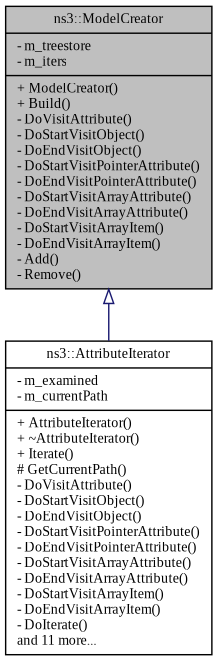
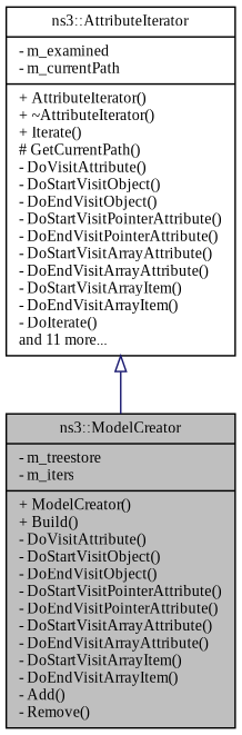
  digraph {
    fontname="Liberation Serif"
    node [color=black fontname="Liberation Serif" fontsize=10 shape=record style=filled]
    n1 [fillcolor=grey75 fontcolor=black height=0.2 label="{ns3::ModelCreator\n|- m_treestore\l- m_iters\l|+ ModelCreator()\l+ Build()\l- DoVisitAttribute()\l- DoStartVisitObject()\l- DoEndVisitObject()\l- DoStartVisitPointerAttribute()\l- DoEndVisitPointerAttribute()\l- DoStartVisitArrayAttribute()\l- DoEndVisitArrayAttribute()\l- DoStartVisitArrayItem()\l- DoEndVisitArrayItem()\l- Add()\l- Remove()\l}" width=0.4]
    n2 [fillcolor=white height=0.2 label="{ns3::AttributeIterator\n|- m_examined\l- m_currentPath\l|+ AttributeIterator()\l+ ~AttributeIterator()\l+ Iterate()\l# GetCurrentPath()\l- DoVisitAttribute()\l- DoStartVisitObject()\l- DoEndVisitObject()\l- DoStartVisitPointerAttribute()\l- DoEndVisitPointerAttribute()\l- DoStartVisitArrayAttribute()\l- DoEndVisitArrayAttribute()\l- DoStartVisitArrayItem()\l- DoEndVisitArrayItem()\l- DoIterate()\land 11 more...\l}" width=0.4]
-   n1 -> n2 [arrowtail=onormal color=midnightblue dir=back fontname="Liberation Serif" fontsize=10 labelfontname=Helvetica labelfontsize=10 style=solid]
+   n2 -> n1 [arrowtail=onormal color=midnightblue dir=back fontname="Liberation Serif" fontsize=10 labelfontname=Helvetica labelfontsize=10 style=solid]
  }
